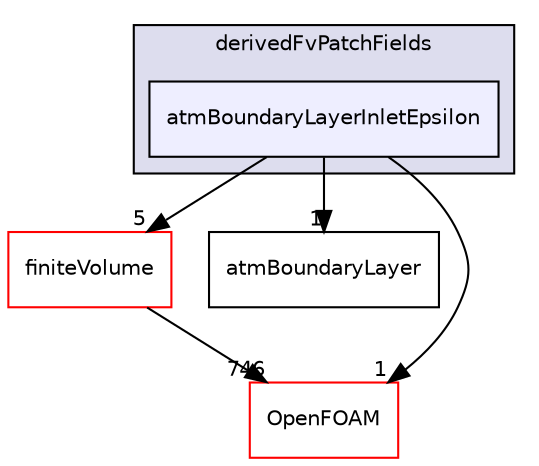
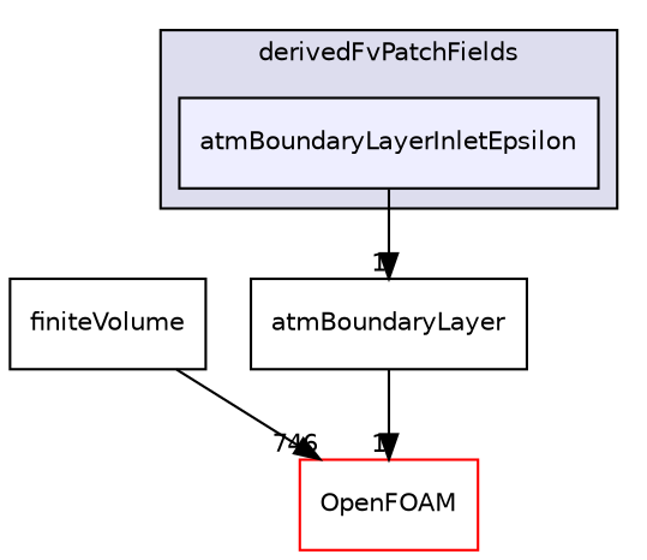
  digraph {
    compound=true
    node [fontname=Helvetica fontsize=10 shape=box]
    edge [headlabel=1 labeldistance=1.5 labelfontname=Helvetica labelfontsize=10]
    n1 [fillcolor="#eeeeff" label=atmBoundaryLayerInletEpsilon pencolor=black style=filled]
-   n2 [color=red label=finiteVolume]
+   n2 [color=black label=finiteVolume]
    n3 [label=atmBoundaryLayer]
    n4 [color=red label=OpenFOAM]
    subgraph cluster_1 {
      bgcolor="#ddddee"
      fontname=Helvetica
      fontsize=10
      label=derivedFvPatchFields
      pencolor=black
      n1
    }
-   n1 -> n2 [headlabel=5]
    n1 -> n3
-   n1 -> n4
+   n3 -> n4
    n2 -> n4 [headlabel=746]
  }
